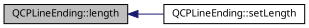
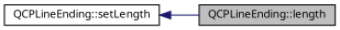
  digraph {
    rankdir=LR
    fontname="Noto Sans"
    node [color=black fontname="Noto Sans" fontsize=10 shape=record style=filled]
    n1 [fillcolor=grey75 fontcolor=black height=0.2 label="QCPLineEnding::length" width=0.4]
    n2 [fillcolor=white height=0.2 label="QCPLineEnding::setLength" width=0.4]
-   n1 -> n2 [color=midnightblue dir=back fontname="Noto Sans" fontsize=10 labelfontname=Helvetica labelfontsize=10 style=solid]
+   n2 -> n1 [color=midnightblue dir=back fontname="Noto Sans" fontsize=10 labelfontname=Helvetica labelfontsize=10 style=solid]
  }
